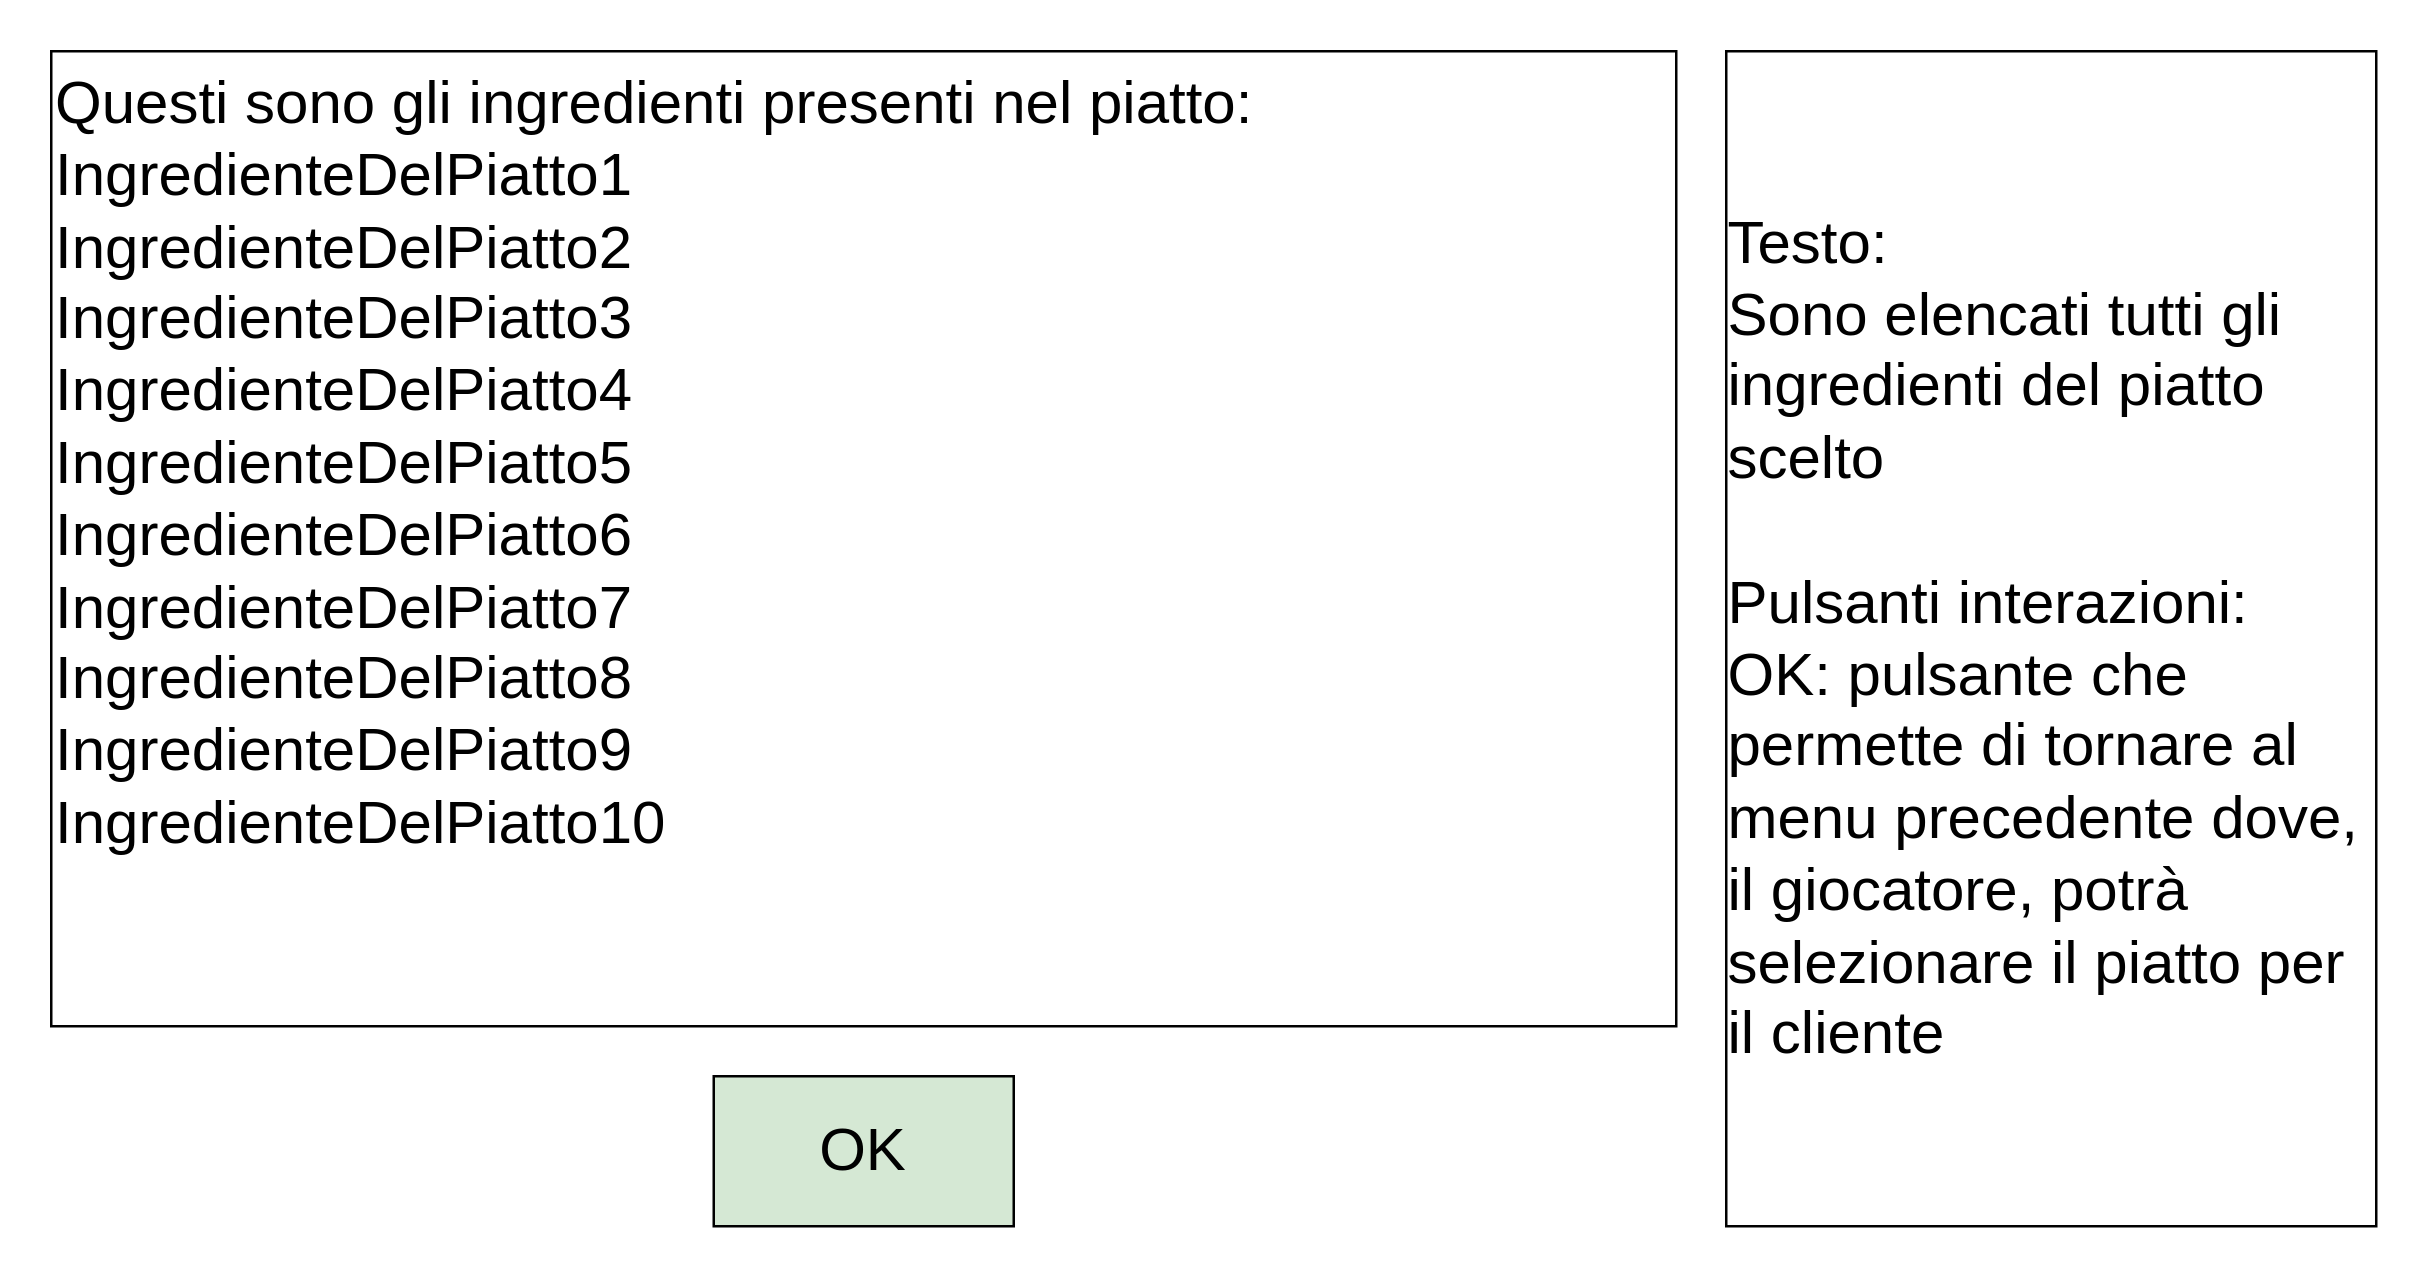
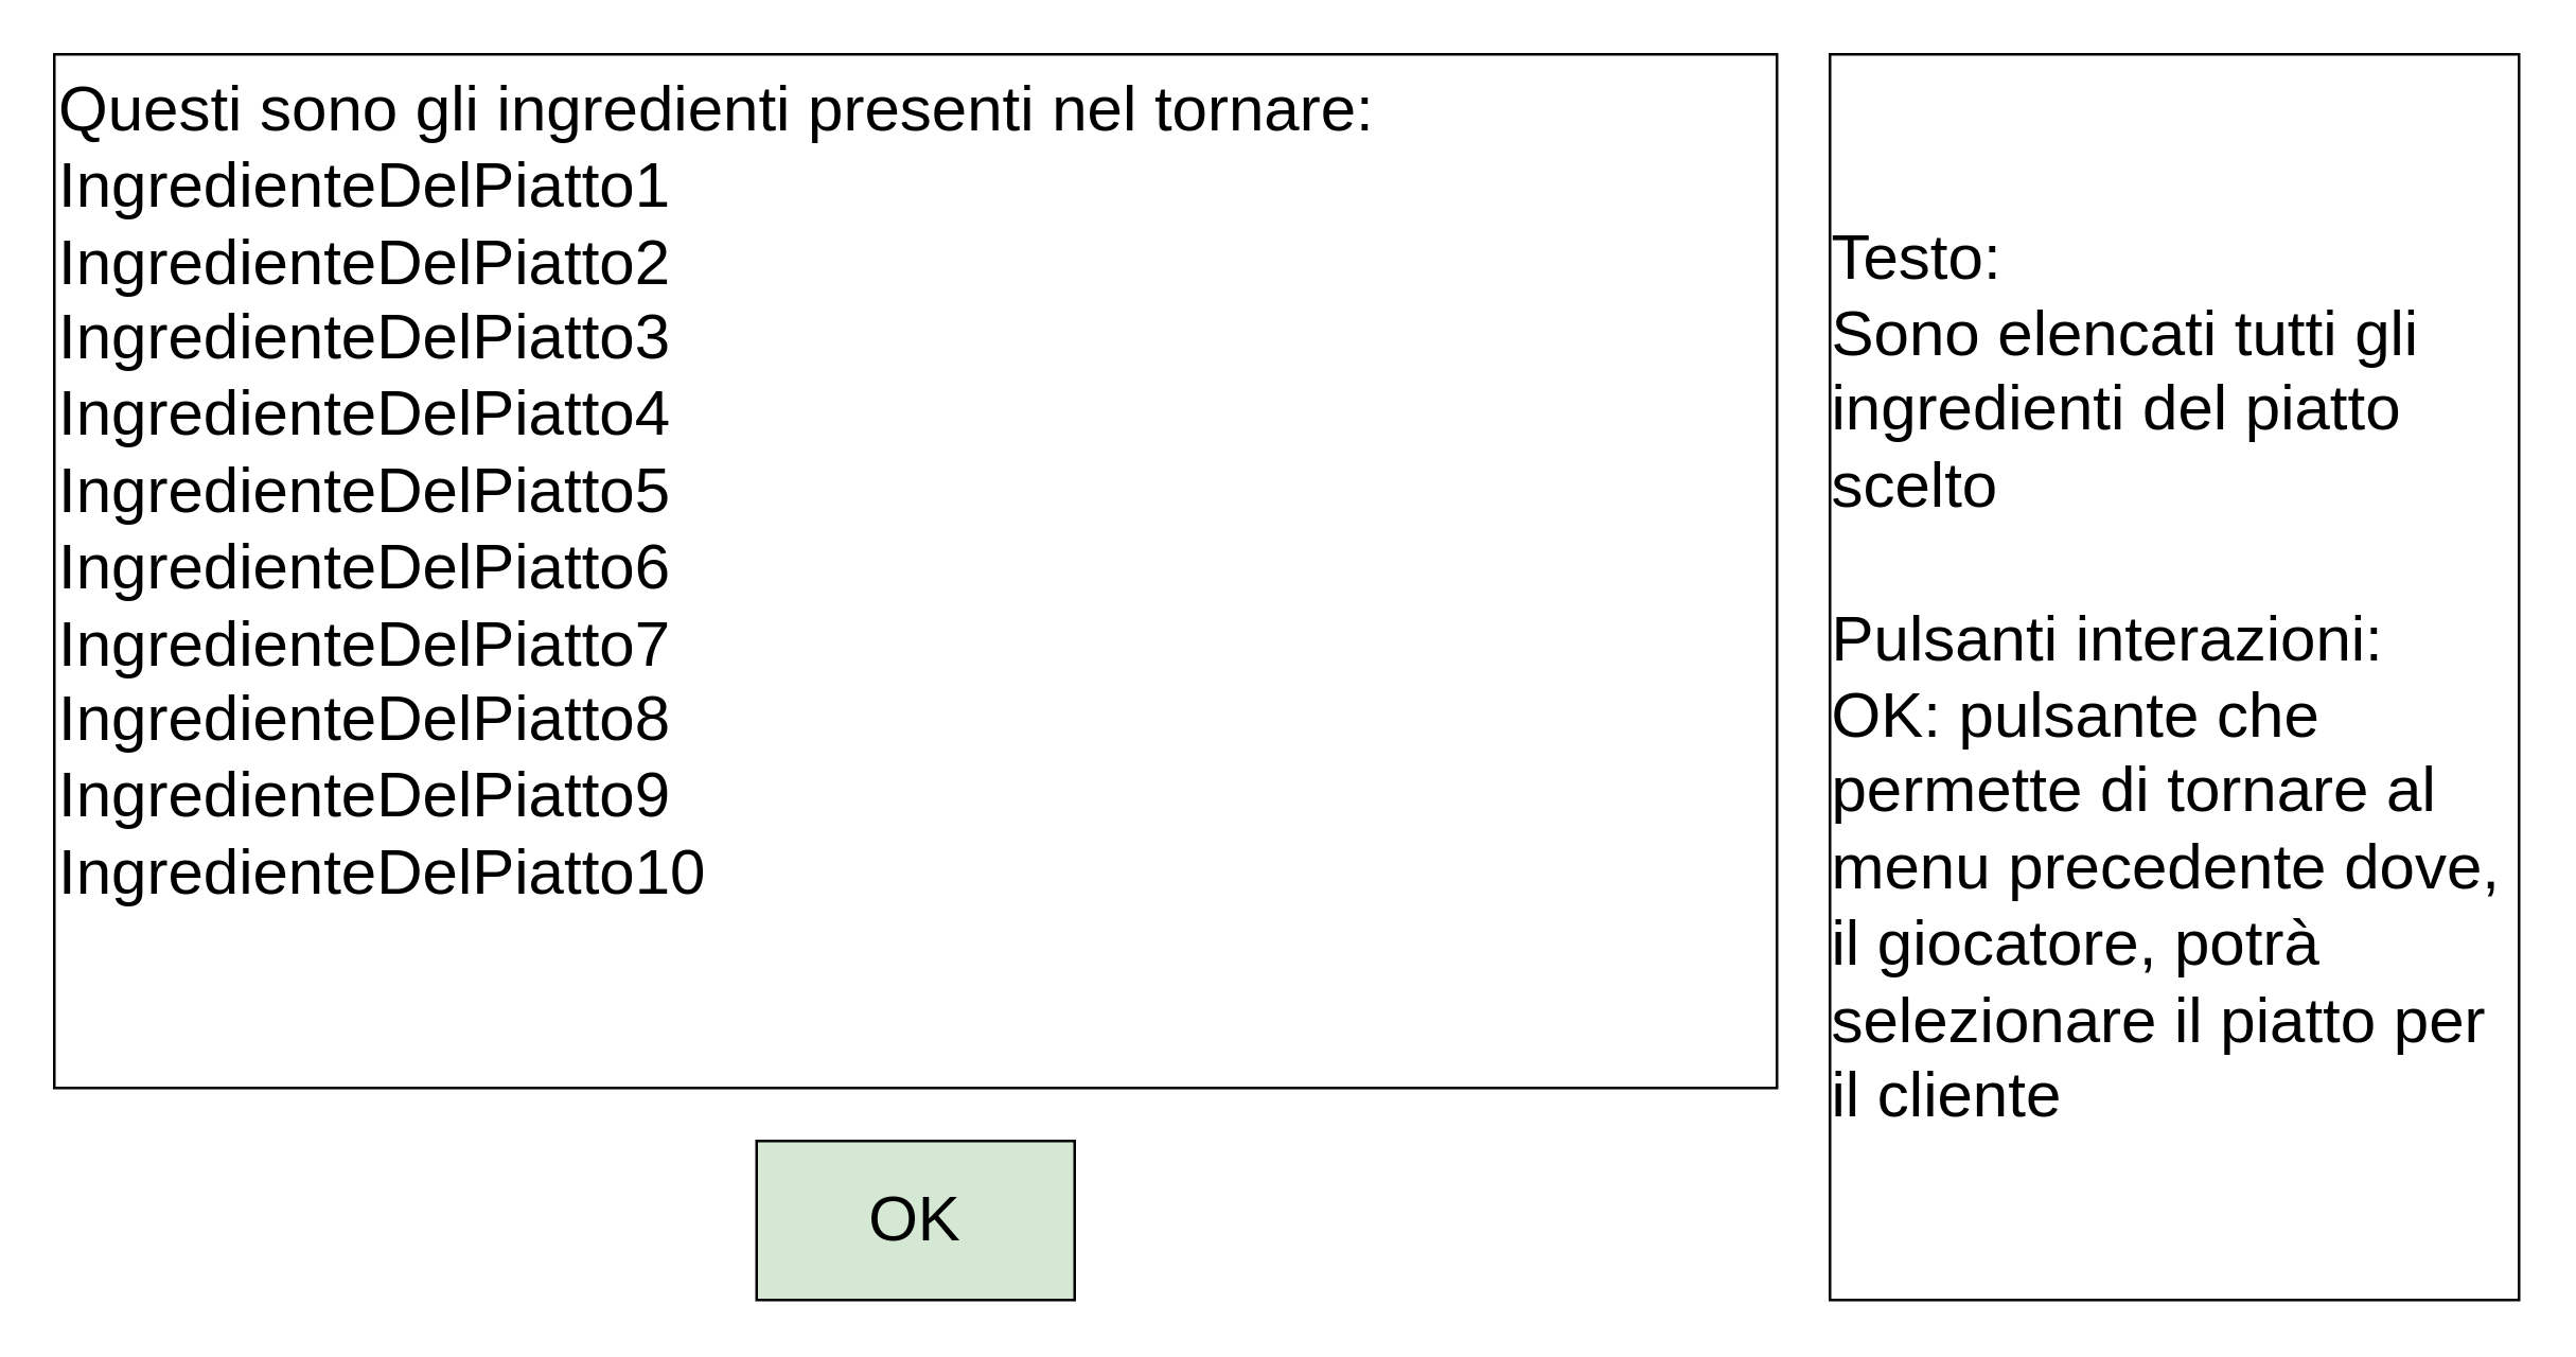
  <mxCell id="0" />
  <mxCell id="1" parent="0" />
- <mxCell id="2" value="Questi sono gli ingredienti presenti nel piatto:&lt;br&gt;IngredienteDelPiatto1&lt;br&gt;IngredienteDelPiatto2&lt;br&gt;IngredienteDelPiatto3&lt;br&gt;IngredienteDelPiatto4&lt;br&gt;IngredienteDelPiatto5&lt;br&gt;IngredienteDelPiatto6&lt;br&gt;IngredienteDelPiatto7&lt;br&gt;IngredienteDelPiatto8&lt;br&gt;IngredienteDelPiatto9&lt;br&gt;IngredienteDelPiatto10" style="rounded=0;whiteSpace=wrap;html=1;fontSize=24;verticalAlign=top;align=left;" vertex="1" parent="1"><mxGeometry x="20" y="20" width="650" height="390" as="geometry" /></mxCell>
+ <mxCell id="2" value="Questi sono gli ingredienti presenti nel tornare:&lt;br&gt;IngredienteDelPiatto1&lt;br&gt;IngredienteDelPiatto2&lt;br&gt;IngredienteDelPiatto3&lt;br&gt;IngredienteDelPiatto4&lt;br&gt;IngredienteDelPiatto5&lt;br&gt;IngredienteDelPiatto6&lt;br&gt;IngredienteDelPiatto7&lt;br&gt;IngredienteDelPiatto8&lt;br&gt;IngredienteDelPiatto9&lt;br&gt;IngredienteDelPiatto10" style="rounded=0;whiteSpace=wrap;html=1;fontSize=24;verticalAlign=top;align=left;" vertex="1" parent="1"><mxGeometry x="20" y="20" width="650" height="390" as="geometry" /></mxCell>
  <mxCell id="3" value="OK" style="whiteSpace=wrap;html=1;fontSize=24;fillColor=#d5e8d4;" vertex="1" parent="1"><mxGeometry x="285" y="430" width="120" height="60" as="geometry" /></mxCell>
  <mxCell id="4" value="&lt;div style=&quot;text-align: left;&quot;&gt;&lt;span style=&quot;background-color: initial;&quot;&gt;Testo:&lt;/span&gt;&lt;/div&gt;&lt;div style=&quot;text-align: left;&quot;&gt;Sono elencati tutti gli ingredienti del piatto scelto&lt;/div&gt;&lt;div style=&quot;text-align: left;&quot;&gt;&lt;span style=&quot;background-color: initial;&quot;&gt;&lt;br&gt;&lt;/span&gt;&lt;/div&gt;&lt;div style=&quot;text-align: left;&quot;&gt;&lt;span style=&quot;background-color: initial;&quot;&gt;Pulsanti interazioni:&lt;/span&gt;&lt;/div&gt;&lt;div style=&quot;text-align: left;&quot;&gt;&lt;span style=&quot;background-color: initial;&quot;&gt;OK: pulsante che permette di tornare al menu precedente dove, il giocatore, potrà selezionare il piatto per il cliente&amp;nbsp;&lt;/span&gt;&lt;/div&gt;" style="whiteSpace=wrap;html=1;fontSize=24;verticalAlign=middle;" vertex="1" parent="1"><mxGeometry x="690" y="20" width="260" height="470" as="geometry" /></mxCell>
